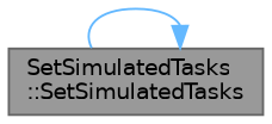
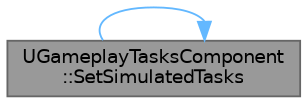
  digraph {
    rankdir=LR
-   n1 [color=gray40 fillcolor=grey60 fontcolor=black fontname=Helvetica fontsize=10 height=0.2 label="SetSimulatedTasks\l::SetSimulatedTasks" shape=box style=filled width=0.4]
+   n1 [color=gray40 fillcolor=grey60 fontcolor=black fontname=Helvetica fontsize=10 height=0.2 label="UGameplayTasksComponent\l::SetSimulatedTasks" shape=box style=filled width=0.4]
    n1 -> n1 [color=steelblue1 fontname=Helvetica fontsize=10 labelfontname=Helvetica labelfontsize=10 style=solid]
  }
